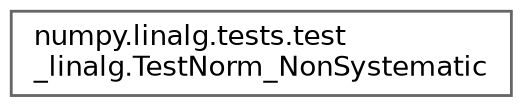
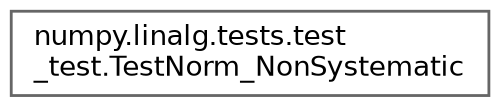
  digraph {
    rankdir=LR
-   n1 [color=grey40 fillcolor=white fontname=Helvetica fontsize=10 height=0.2 label="numpy.linalg.tests.test\l_linalg.TestNorm_NonSystematic" shape=box style=filled width=0.4]
+   n1 [color=grey40 fillcolor=white fontname=Helvetica fontsize=10 height=0.2 label="numpy.linalg.tests.test\l_test.TestNorm_NonSystematic" shape=box style=filled width=0.4]
  }
